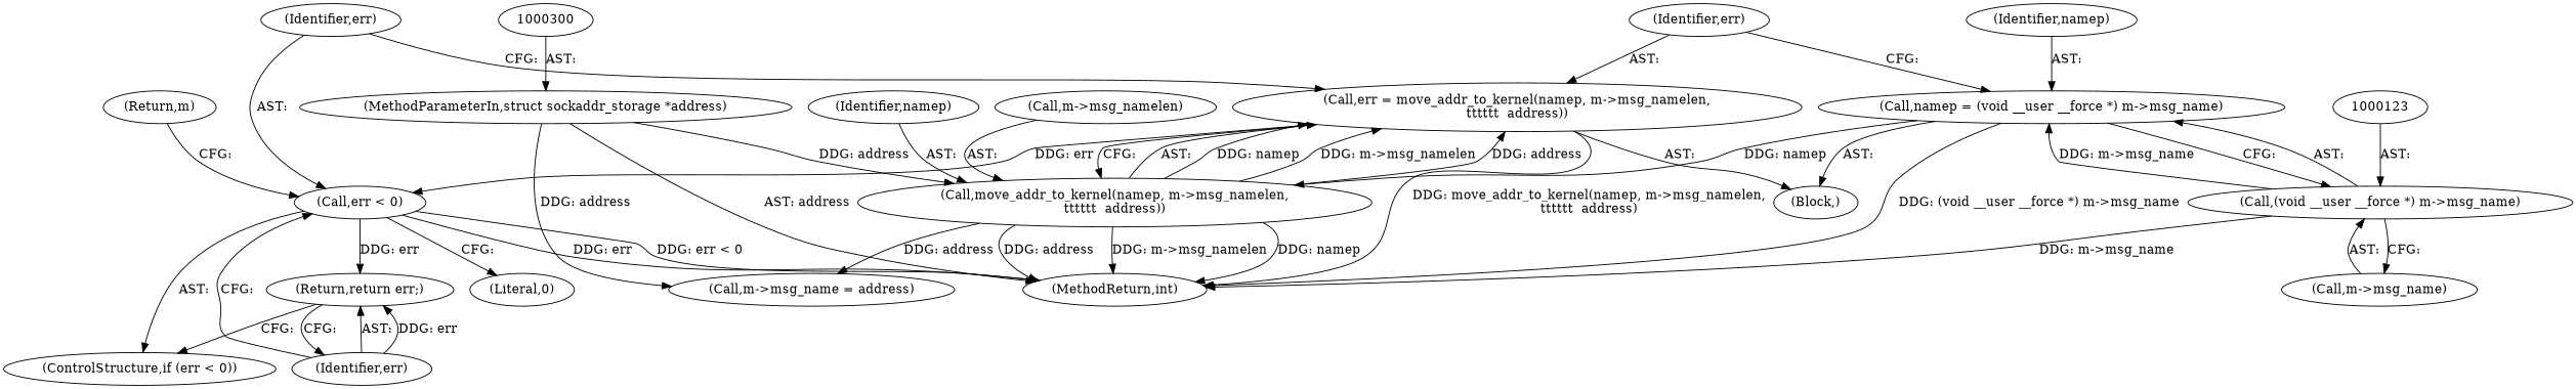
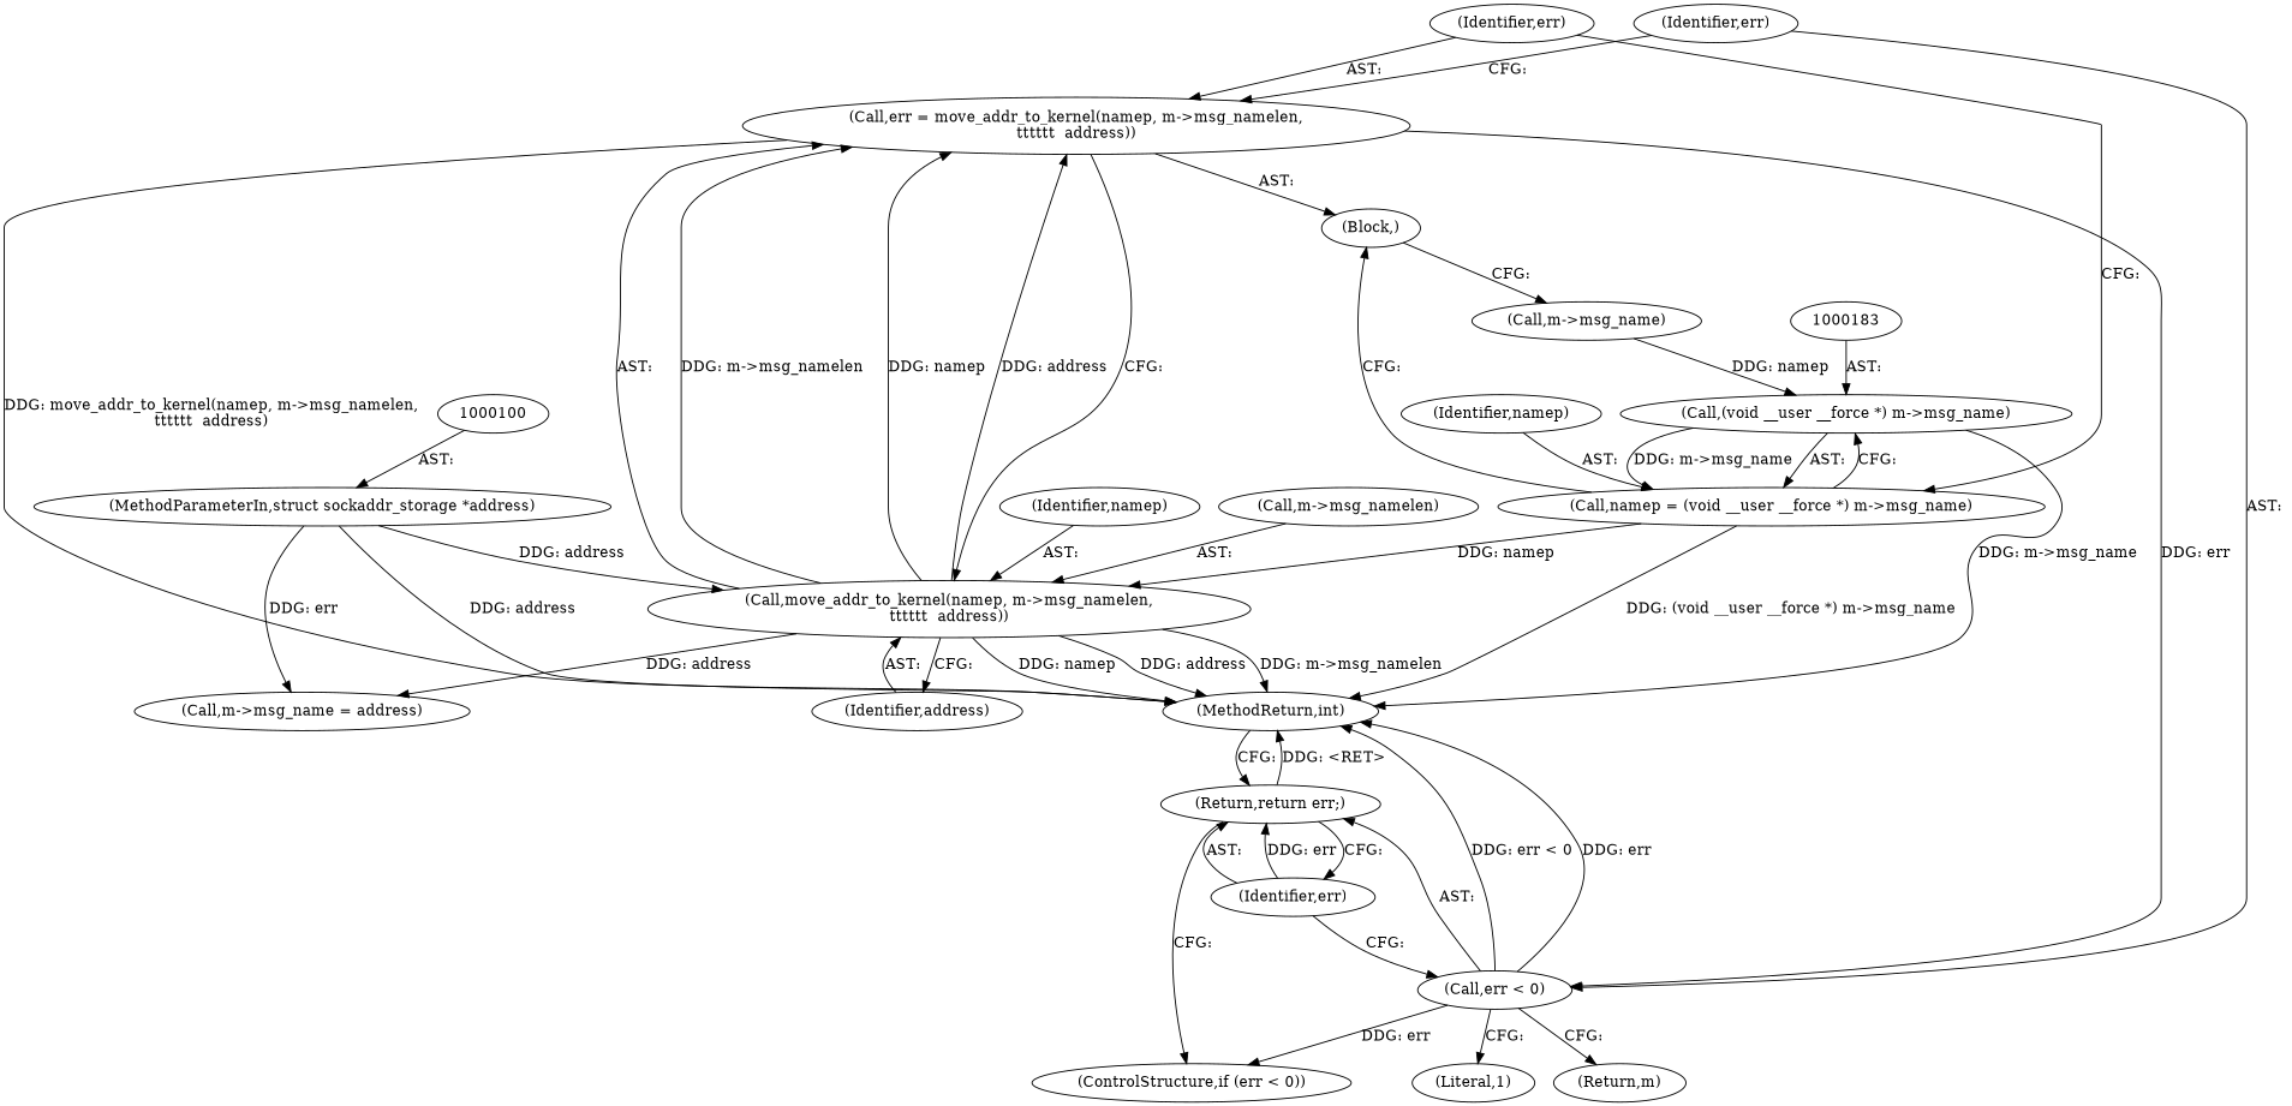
  digraph {
    n1 [label="(Call,err = move_addr_to_kernel(namep, m->msg_namelen,\n\t\t\t\t\t\t  address))"]
    n2 [label="(Call,move_addr_to_kernel(namep, m->msg_namelen,\n\t\t\t\t\t\t  address))"]
    n3 [label="(Call,err < 0)"]
    n4 [label="(MethodReturn,int)"]
    n5 [label="(Block,)"]
    n6 [label="(Call,m->msg_name = address)"]
+   n7 [label="(Identifier,address)"]
    n8 [label="(Return,return err;)"]
-   n9 [label="(Literal,0)"]
+   n9 [label="(Literal,1)"]
    n10 [label="(ControlStructure,if (err < 0))"]
    n11 [label="(Call,namep = (void __user __force *) m->msg_name)"]
    n12 [label="(Call,(void __user __force *) m->msg_name)"]
    n13 [label="(Call,m->msg_name)"]
    n14 [label="(MethodParameterIn,struct sockaddr_storage *address)"]
-   1000100 [label=1000300]
+   1000100
    n16 [label="(Identifier,err)"]
    n17 [label="(Identifier,namep)"]
    n18 [label="(Identifier,err)"]
    n19 [label="(Return,m)"]
    n20 [label="(Call,m->msg_namelen)"]
    n21 [label="(Identifier,err)"]
    n22 [label="(Identifier,namep)"]
-   1000123
+   1000123 [label=1000183]
    n1 -> n2 [label="CFG: "]
    n1 -> n3 [label="DDG: err"]
    n1 -> n4 [label="DDG: move_addr_to_kernel(namep, m->msg_namelen,\n\t\t\t\t\t\t  address)"]
    n1 -> n5 [label="AST: "]
    n2 -> n1 [label="AST: "]
    n2 -> n1 [label="DDG: namep"]
    n2 -> n1 [label="DDG: m->msg_namelen"]
    n2 -> n1 [label="DDG: address"]
    n2 -> n4 [label="DDG: namep"]
    n2 -> n4 [label="DDG: address"]
    n2 -> n4 [label="DDG: m->msg_namelen"]
    n2 -> n6 [label="DDG: address"]
+   n2 -> n7 [label="CFG: "]
    n3 -> n4 [label="DDG: err < 0"]
    n3 -> n4 [label="DDG: err"]
-   n3 -> n8 [label="DDG: err"]
+   n3 -> n8 [label="AST: "]
    n3 -> n9 [label="CFG: "]
-   n3 -> n10 [label="AST: "]
+   n3 -> n10 [label="DDG: err"]
+   n4 -> n8 [label="CFG: "]
+   n7 -> n2 [label="AST: "]
+   n8 -> n4 [label="DDG: <RET>"]
    n8 -> n10 [label="CFG: "]
    n8 -> n16 [label="CFG: "]
    n11 -> n2 [label="DDG: namep"]
    n11 -> n4 [label="DDG: (void __user __force *) m->msg_name"]
-   n11 -> n5 [label="AST: "]
+   n11 -> n5 [label="CFG: "]
    n11 -> n12 [label="CFG: "]
    n12 -> n4 [label="DDG: m->msg_name"]
    n12 -> n11 [label="AST: "]
    n12 -> n11 [label="DDG: m->msg_name"]
-   n12 -> n13 [label="CFG: "]
-   n13 -> n12 [label="AST: "]
+   n5 -> n13 [label="CFG: "]
+   n13 -> n12 [label="DDG: namep"]
    n14 -> n2 [label="DDG: address"]
-   n14 -> n4 [label="AST: address"]
-   n14 -> n6 [label="DDG: address"]
+   n14 -> n4 [label="DDG: address"]
+   n14 -> n6 [label="DDG: err"]
    1000100 -> n14 [label="AST: "]
    n16 -> n3 [label="CFG: "]
    n16 -> n8 [label="AST: "]
    n16 -> n8 [label="DDG: err"]
    n17 -> n2 [label="AST: "]
    n18 -> n1 [label="CFG: "]
    n18 -> n3 [label="AST: "]
-   n19 -> n3 [label="CFG: "]
+   n3 -> n19 [label="CFG: "]
    n20 -> n2 [label="AST: "]
    n21 -> n1 [label="AST: "]
    n21 -> n11 [label="CFG: "]
    n22 -> n11 [label="AST: "]
    1000123 -> n12 [label="AST: "]
  }
